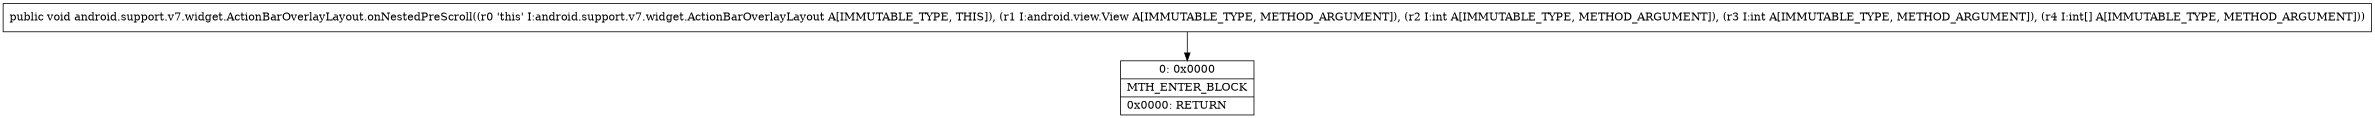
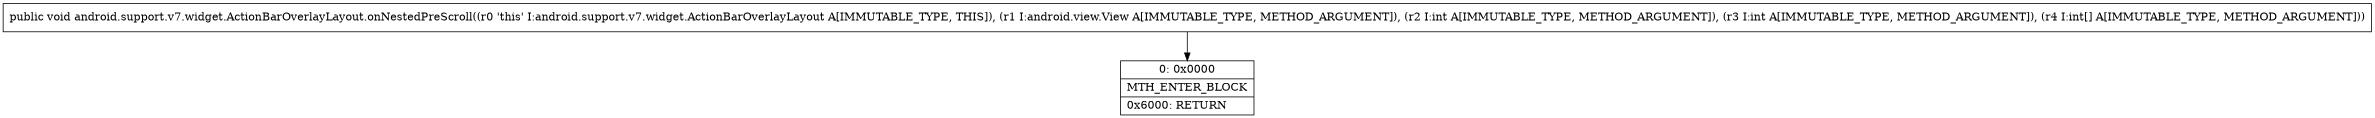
  digraph {
    node [shape=record]
-   n1 [label="{0\:\ 0x0000|MTH_ENTER_BLOCK\l|0x0000: RETURN   \l}"]
+   n1 [label="{0\:\ 0x0000|MTH_ENTER_BLOCK\l|0x6000: RETURN   \l}"]
    n2 [label="{public void android.support.v7.widget.ActionBarOverlayLayout.onNestedPreScroll((r0 'this' I:android.support.v7.widget.ActionBarOverlayLayout A[IMMUTABLE_TYPE, THIS]), (r1 I:android.view.View A[IMMUTABLE_TYPE, METHOD_ARGUMENT]), (r2 I:int A[IMMUTABLE_TYPE, METHOD_ARGUMENT]), (r3 I:int A[IMMUTABLE_TYPE, METHOD_ARGUMENT]), (r4 I:int[] A[IMMUTABLE_TYPE, METHOD_ARGUMENT])) }"]
    n2 -> n1
  }
